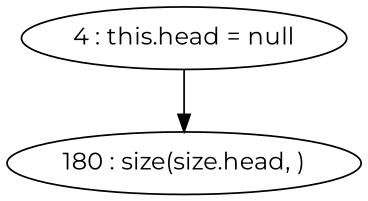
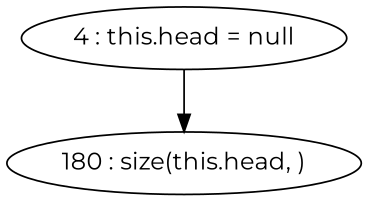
  digraph {
    fontname=Montserrat
    node [fontname=Montserrat]
    "4 : this.head = null"
-   "180 : size(this.head, )" [label="180 : size(size.head, )"]
+   "180 : size(this.head, )"
    "4 : this.head = null" -> "180 : size(this.head, )" [fontname=Montserrat]
  }
